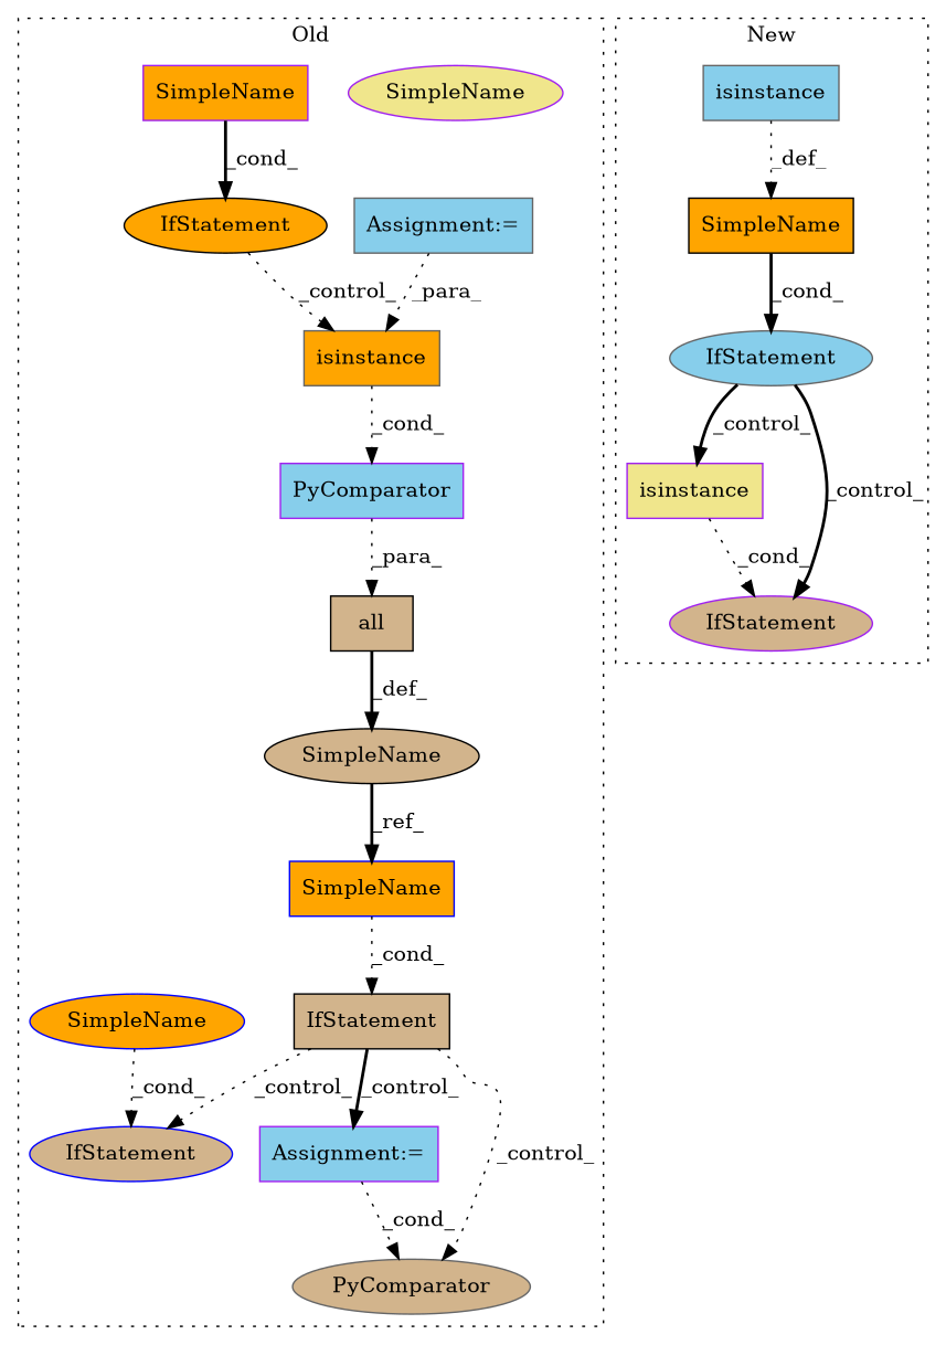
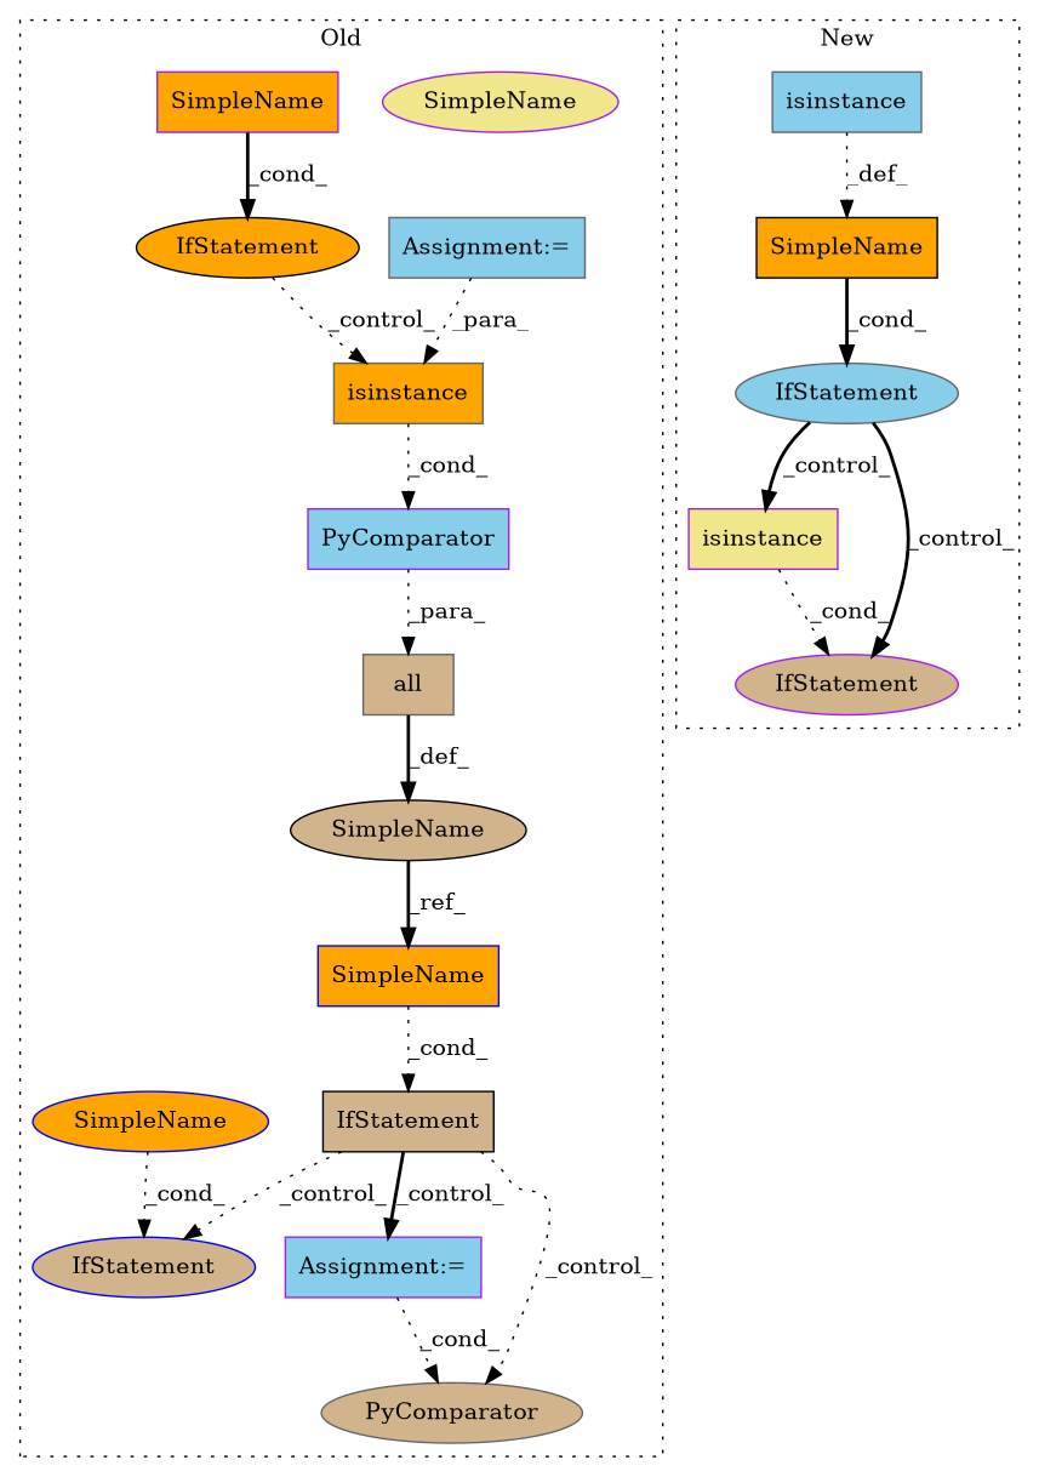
  digraph {
    node [a=42 l="4,2" s=7802 shape=box style=filled fillcolor=tan color=purple]
    edge [style=dotted]
-   n1 [a=32 l="15,-5" label=all s="7527,7658" color=black]
+   n1 [a=32 l="15,-5" label=all s="7527,7658" color=gray40]
    n2 [a=25 label=IfStatement s="7659,7669" color=black]
    n3 [a=7 l=12 label="Assignment:=" s=7398 fillcolor=skyblue color=gray40]
    n4 [a=113 l=25 label=PyComparator s=7625 fillcolor=skyblue]
    n5 [l=6 label=SimpleName s=7520 shape=ellipse color=black]
    n6 [a=113 l=26 label=PyComparator shape=ellipse color=gray40]
    n7 [a=25 l=26 label=IfStatement shape=ellipse color=blue]
    n8 [a=32 l="11,1" label=isinstance s="7542,7566" fillcolor=orange color=gray40]
    n9 [a=25 l=25 label=IfStatement s=7625 shape=ellipse fillcolor=orange color=black]
    n10 [l=5 label=SimpleName s=7645 shape=ellipse fillcolor=khaki]
    n11 [a=7 l=26 label="Assignment:=" fillcolor=skyblue]
    n12 [l=6 label=SimpleName s=7663 fillcolor=orange color=blue]
    n13 [l=5 label=SimpleName s=7645 fillcolor=orange]
    n14 [l=5 label=SimpleName s=7823 shape=ellipse fillcolor=orange color=blue]
    n15 [a=32 l="11,1" label=isinstance s="8101,8129" fillcolor=khaki]
    n16 [a=25 label=IfStatement s="8097,8130" shape=ellipse]
    n17 [label=SimpleName fillcolor=orange color=black l="" s=""]
    n18 [a=25 label=IfStatement s="7934,7964" shape=ellipse fillcolor=skyblue color=gray40]
    n19 [a=32 l="11,1" label=isinstance s="7938,7963" fillcolor=skyblue color=gray40]
    subgraph cluster_1 {
      label=Old
      style=dotted
      n1
      n2
      n3
      n4
      n5
      n6
      n7
      n8
      n9
      n10
      n11
      n12
      n13
      n14
    }
    subgraph cluster_2 {
      label=New
      style=dotted
      n15
      n16
      n17
      n18
      n19
    }
    n1 -> n5 [label=_def_ style=bold]
    n2 -> n6 [label=_control_]
    n2 -> n7 [label=_control_]
    n2 -> n11 [label=_control_ style=bold]
    n3 -> n8 [label=_para_]
    n4 -> n1 [label=_para_]
    n5 -> n12 [label=_ref_ style=bold]
    n8 -> n4 [label=_cond_]
    n9 -> n8 [label=_control_]
    n11 -> n6 [label=_cond_]
    n12 -> n2 [label=_cond_]
    n13 -> n9 [label=_cond_ style=bold]
    n14 -> n7 [label=_cond_]
    n15 -> n16 [label=_cond_]
    n17 -> n18 [label=_cond_ style=bold]
    n18 -> n15 [label=_control_ style=bold]
    n18 -> n16 [label=_control_ style=bold]
    n19 -> n17 [label=_def_]
  }
